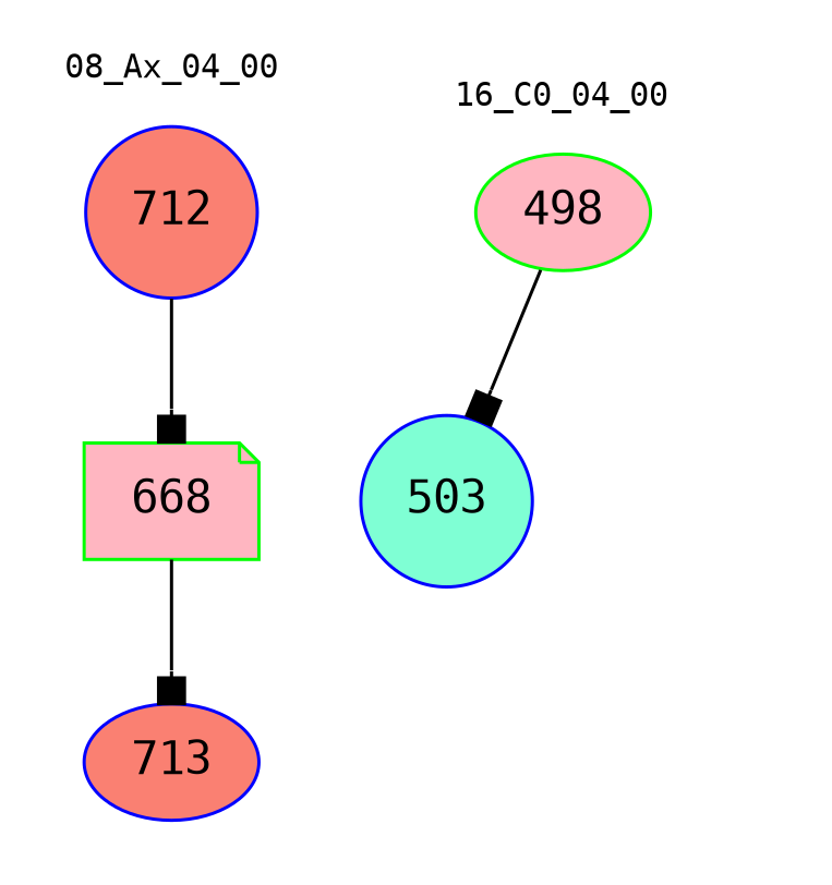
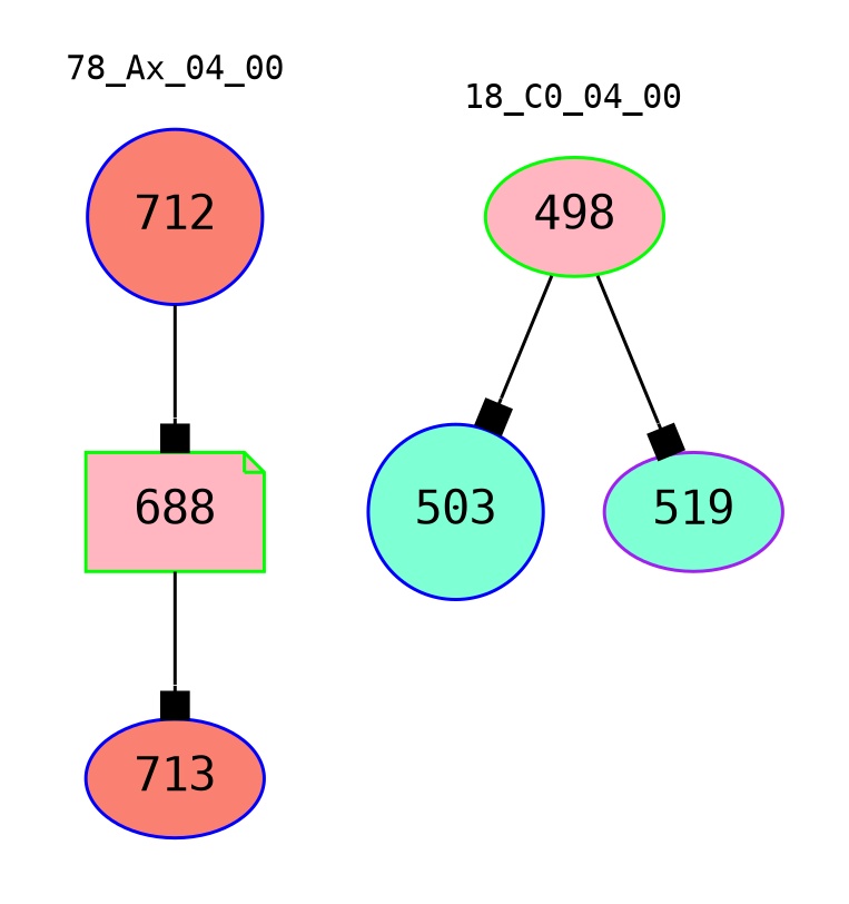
  digraph {
    fontname="DejaVu Sans Mono"
    node [color=blue fillcolor=salmon fontname="DejaVu Sans Mono" shape=ellipse style=filled]
    edge [arrowhead=box color=black fontname="DejaVu Sans Mono"]
    n1 [label=712 shape=circle]
-   n2 [color=green fillcolor=lightpink label=668 shape=note]
+   n2 [color=green fillcolor=lightpink label=688 shape=note]
    n3 [label=713]
    n4 [fillcolor=aquamarine label=503 shape=circle]
    n5 [color=green fillcolor=lightpink label=498]
+   n6 [color=purple fillcolor=aquamarine label=519]
    subgraph cluster_1 {
      color=white
      fontsize=10
-     label="08_Ax_04_00"
+     label="78_Ax_04_00"
      n1
      n2
      n3
    }
    subgraph cluster_2 {
      color=white
      fontsize=10
-     label="16_C0_04_00"
+     label="18_C0_04_00"
      n4
      n5
+     n6
    }
    n1 -> n2
    n2 -> n3
    n5 -> n4
+   n5 -> n6
  }
